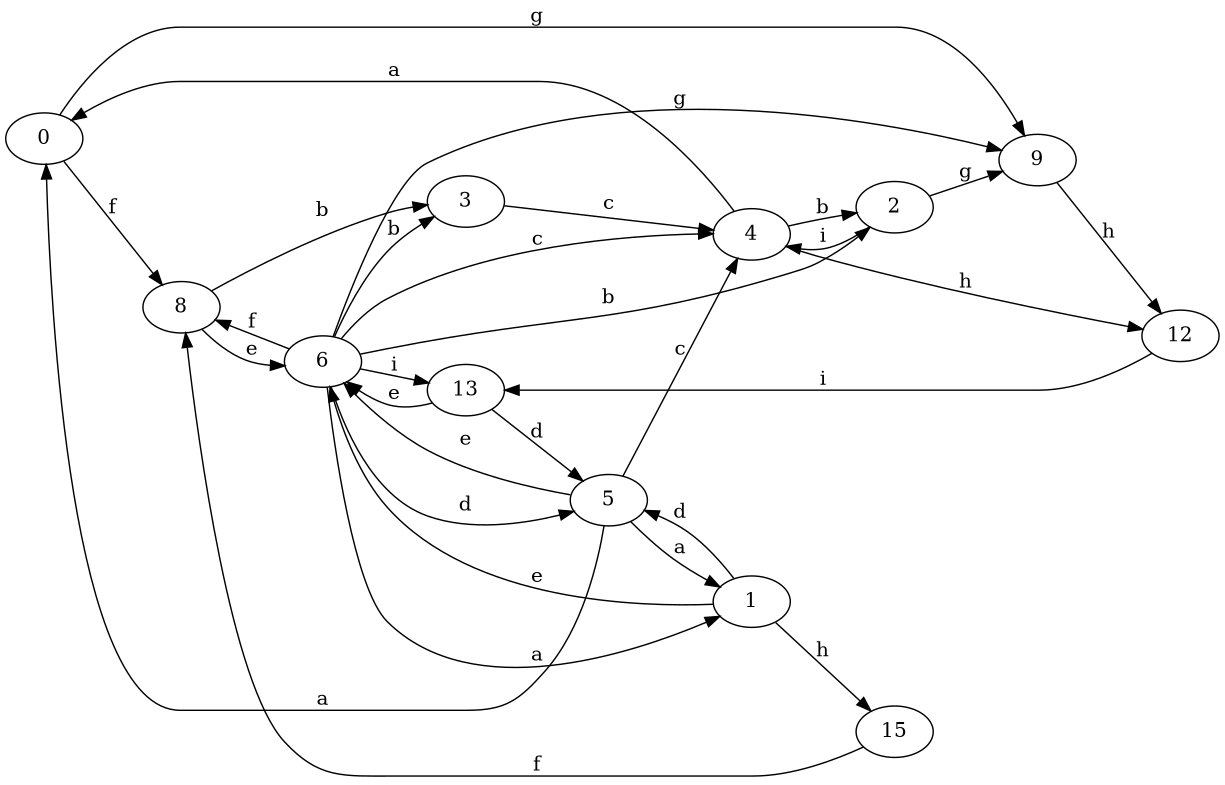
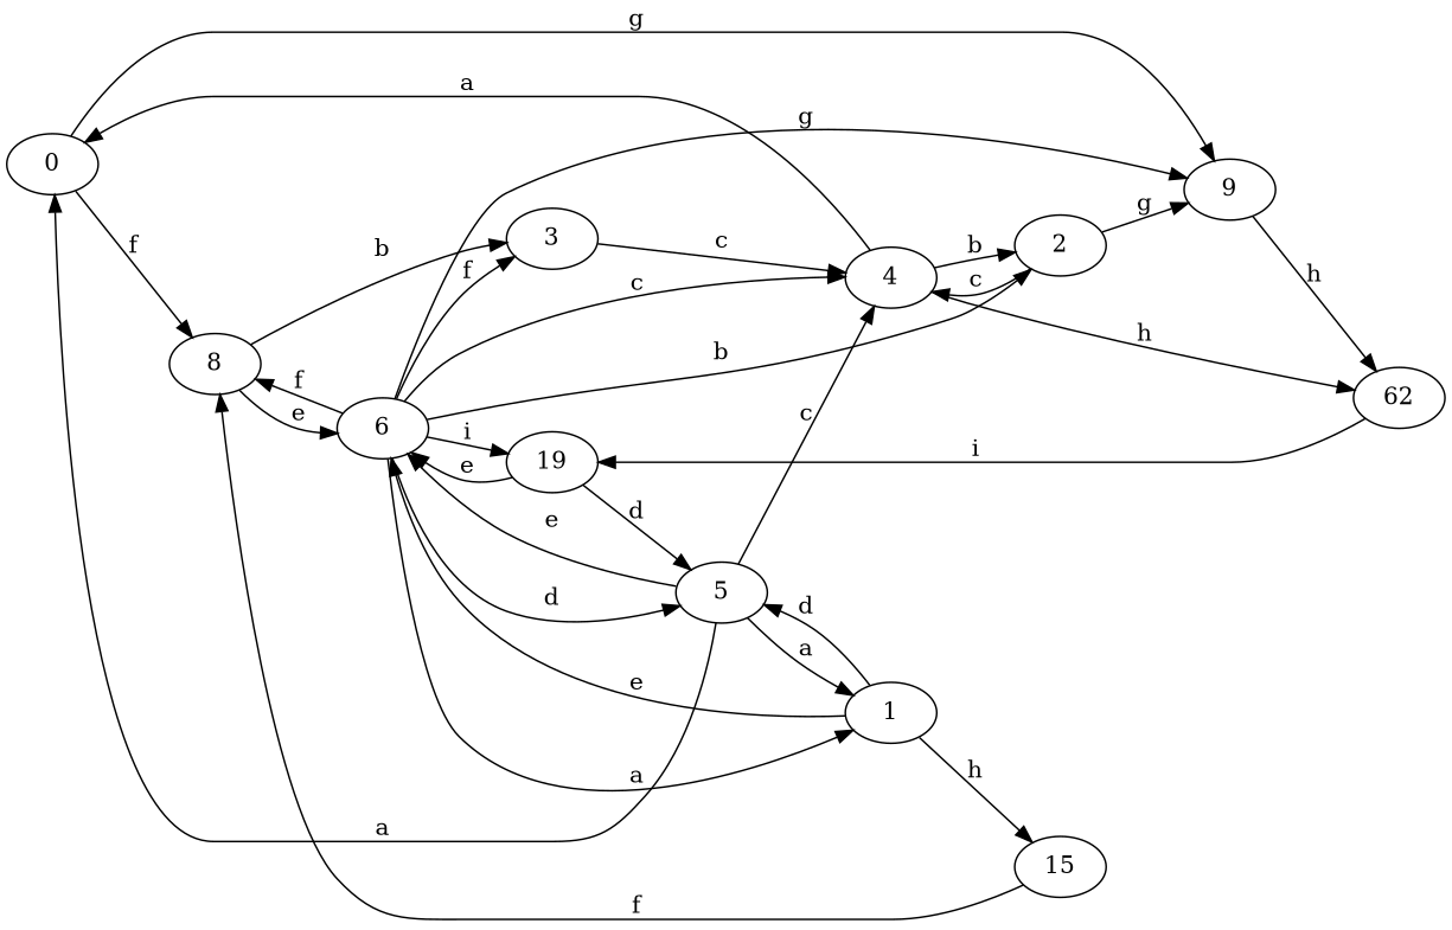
  strict digraph {
    rankdir=LR
    0
    8
    9
    6
    3
-   12
+   12 [label=62]
    1
    5
    n9 [label=15]
    4
    2
-   13
+   13 [label=19]
    0 -> 8 [label=f]
    0 -> 9 [label=g]
    8 -> 6 [label=e]
    8 -> 3 [label=b]
    9 -> 12 [label=h]
    6 -> 8 [label=f]
    6 -> 9 [label=g]
-   6 -> 3 [label=b]
+   6 -> 3 [label=f]
    6 -> 1 [label=a]
    6 -> 5 [label=d]
    6 -> 4 [label=c]
    6 -> 2 [label=b]
    6 -> 13 [label=i]
    3 -> 4 [label=c]
    12 -> 13 [label=i]
    1 -> 6 [label=e]
    1 -> 5 [label=d]
    1 -> n9 [label=h]
    5 -> 0 [label=a]
    5 -> 6 [label=e]
    5 -> 1 [label=a]
    5 -> 4 [label=c]
    n9 -> 8 [label=f]
    4 -> 0 [label=a]
    4 -> 12 [label=h]
    4 -> 2 [label=b]
    2 -> 9 [label=g]
-   2 -> 4 [label=i]
+   2 -> 4 [label=c]
    13 -> 6 [label=e]
    13 -> 5 [label=d]
  }
